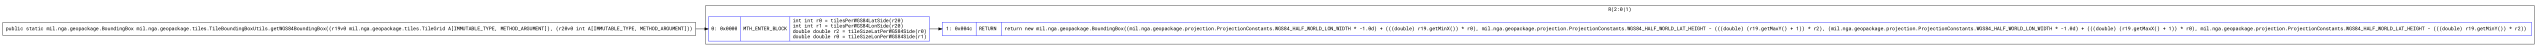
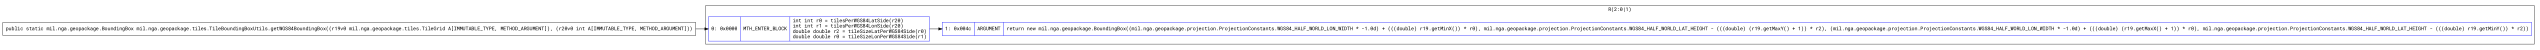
  digraph {
    rankdir=LR
    fontname="Roboto Mono"
    node [color=blue shape=record fontname="Roboto Mono"]
    edge [fontname="Roboto Mono"]
    n1 [label="{0\:\ 0x0000|MTH_ENTER_BLOCK\l|int int r0 = tilesPerWGS84LatSide(r20)\lint int r1 = tilesPerWGS84LonSide(r20)\ldouble double r2 = tileSizeLatPerWGS84Side(r0)\ldouble double r0 = tileSizeLonPerWGS84Side(r1)\l}"]
-   n2 [label="{1\:\ 0x004c|RETURN\l|return new mil.nga.geopackage.BoundingBox((mil.nga.geopackage.projection.ProjectionConstants.WGS84_HALF_WORLD_LON_WIDTH * \-1.0d) + (((double) r19.getMinX()) * r0), mil.nga.geopackage.projection.ProjectionConstants.WGS84_HALF_WORLD_LAT_HEIGHT \- (((double) (r19.getMaxY() + 1)) * r2), (mil.nga.geopackage.projection.ProjectionConstants.WGS84_HALF_WORLD_LON_WIDTH * \-1.0d) + (((double) (r19.getMaxX() + 1)) * r0), mil.nga.geopackage.projection.ProjectionConstants.WGS84_HALF_WORLD_LAT_HEIGHT \- (((double) r19.getMinY()) * r2))\l}"]
+   n2 [label="{1\:\ 0x004c|ARGUMENT\l|return new mil.nga.geopackage.BoundingBox((mil.nga.geopackage.projection.ProjectionConstants.WGS84_HALF_WORLD_LON_WIDTH * \-1.0d) + (((double) r19.getMinX()) * r0), mil.nga.geopackage.projection.ProjectionConstants.WGS84_HALF_WORLD_LAT_HEIGHT \- (((double) (r19.getMaxY() + 1)) * r2), (mil.nga.geopackage.projection.ProjectionConstants.WGS84_HALF_WORLD_LON_WIDTH * \-1.0d) + (((double) (r19.getMaxX() + 1)) * r0), mil.nga.geopackage.projection.ProjectionConstants.WGS84_HALF_WORLD_LAT_HEIGHT \- (((double) r19.getMinY()) * r2))\l}"]
    n3 [label="{public static mil.nga.geopackage.BoundingBox mil.nga.geopackage.tiles.TileBoundingBoxUtils.getWGS84BoundingBox((r19v0 mil.nga.geopackage.tiles.TileGrid A[IMMUTABLE_TYPE, METHOD_ARGUMENT]), (r20v0 int A[IMMUTABLE_TYPE, METHOD_ARGUMENT])) }" color=""]
    subgraph cluster_1 {
      label="R(2:0|1)"
      n1
      n2
    }
    n1 -> n2
    n3 -> n1
  }
